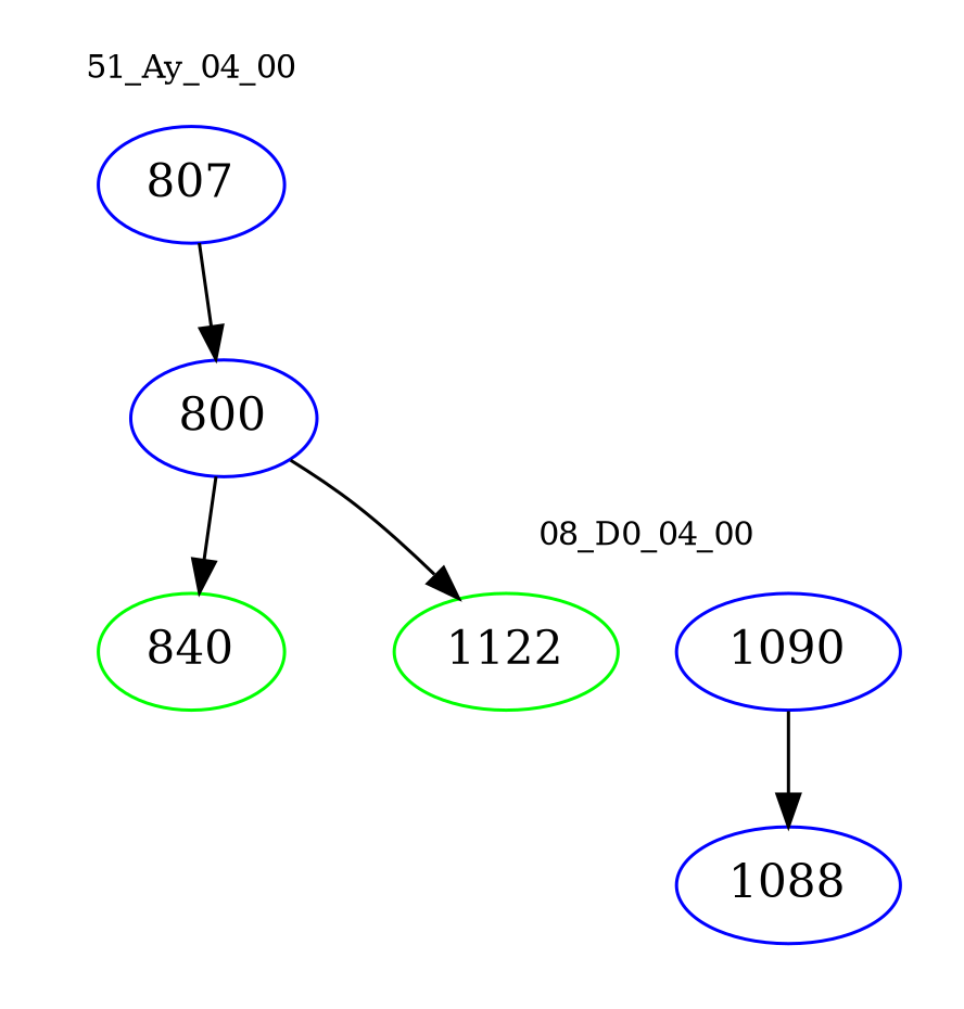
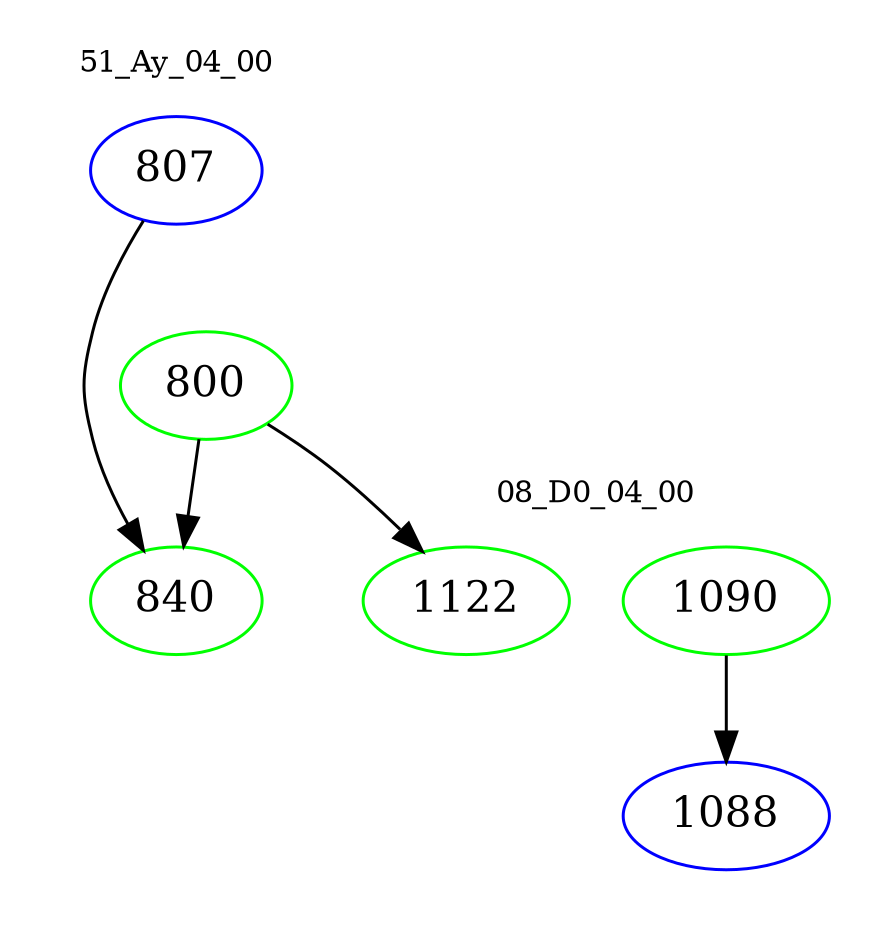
  digraph {
    node [color=blue]
    edge [color=black]
    n1 [label=807]
-   n2 [label=800]
+   n2 [color=green label=800]
    n3 [color=green label=840]
-   n4 [label=1090]
+   n4 [color=green label=1090]
    n5 [label=1088]
    n6 [color=green label=1122]
    subgraph cluster_1 {
      color=white
      fontsize=10
      label="51_Ay_04_00"
      n1
      n2
      n3
    }
    subgraph cluster_2 {
      color=white
      fontsize=10
      label="08_D0_04_00"
      n4
      n5
      n6
    }
-   n1 -> n2
+   n1 -> n3
    n2 -> n3
    n2 -> n6
    n4 -> n5
  }
